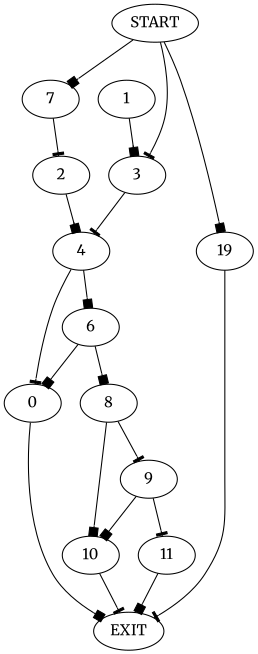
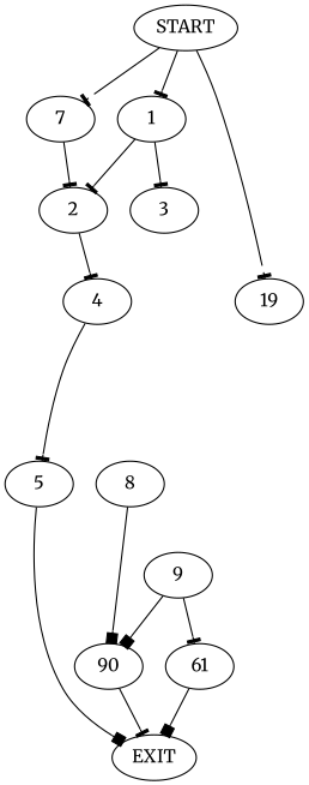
  digraph {
    fontname=Merriweather
    node [fontname=Merriweather]
    edge [arrowhead=tee fontname=Merriweather]
    n1 [label=START]
    1
    7
    n4 [label=19]
    2
    3
    n7 [label=EXIT]
    4
-   5 [label=0]
-   6
+   5
    8
    9
-   10
-   11
-   n1 -> 3
-   n1 -> 7 [arrowhead=box]
-   n1 -> n4 [arrowhead=box]
-   1 -> 3 [arrowhead=box]
+   10 [label=90]
+   11 [label=61]
+   n1 -> 1
+   n1 -> 7
+   n1 -> n4
+   1 -> 2
+   1 -> 3
    7 -> 2
-   n4 -> n7
-   2 -> 4 [arrowhead=box]
-   3 -> 4
+   2 -> 4
    4 -> 5
-   4 -> 6 [arrowhead=box]
    5 -> n7 [arrowhead=box]
-   6 -> 5 [arrowhead=box]
-   6 -> 8 [arrowhead=box]
-   8 -> 9
    8 -> 10 [arrowhead=box]
    9 -> 10 [arrowhead=box]
    9 -> 11
    10 -> n7
    11 -> n7 [arrowhead=box]
  }
